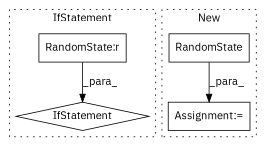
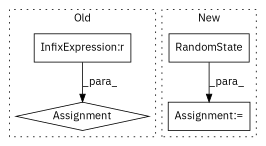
  digraph {
    fontname="IBM Plex Sans"
    node [fontname="IBM Plex Sans" shape=box]
    edge [fontname="IBM Plex Sans"]
-   n1 [a=25 l="4,2" label=IfStatement s="2871,2903" shape=diamond]
-   n2 [a=27 l=4 label="RandomState:r" s=2898]
+   n1 [a=25 l="4,2" label=Assignment s="2871,2903" shape=diamond]
+   n2 [a=27 l=4 label="InfixExpression:r" s=2898]
    n3 [a=32 l="12,1" label=RandomState s="1391,1407"]
    n4 [a=7 l=1 label="Assignment:=" s=1377]
    subgraph cluster_1 {
-     label=IfStatement
+     label=Old
      style=dotted
      n1
      n2
    }
    subgraph cluster_2 {
      label=New
      style=dotted
      n3
      n4
    }
    n2 -> n1 [label=_para_]
    n3 -> n4 [label=_para_]
  }
